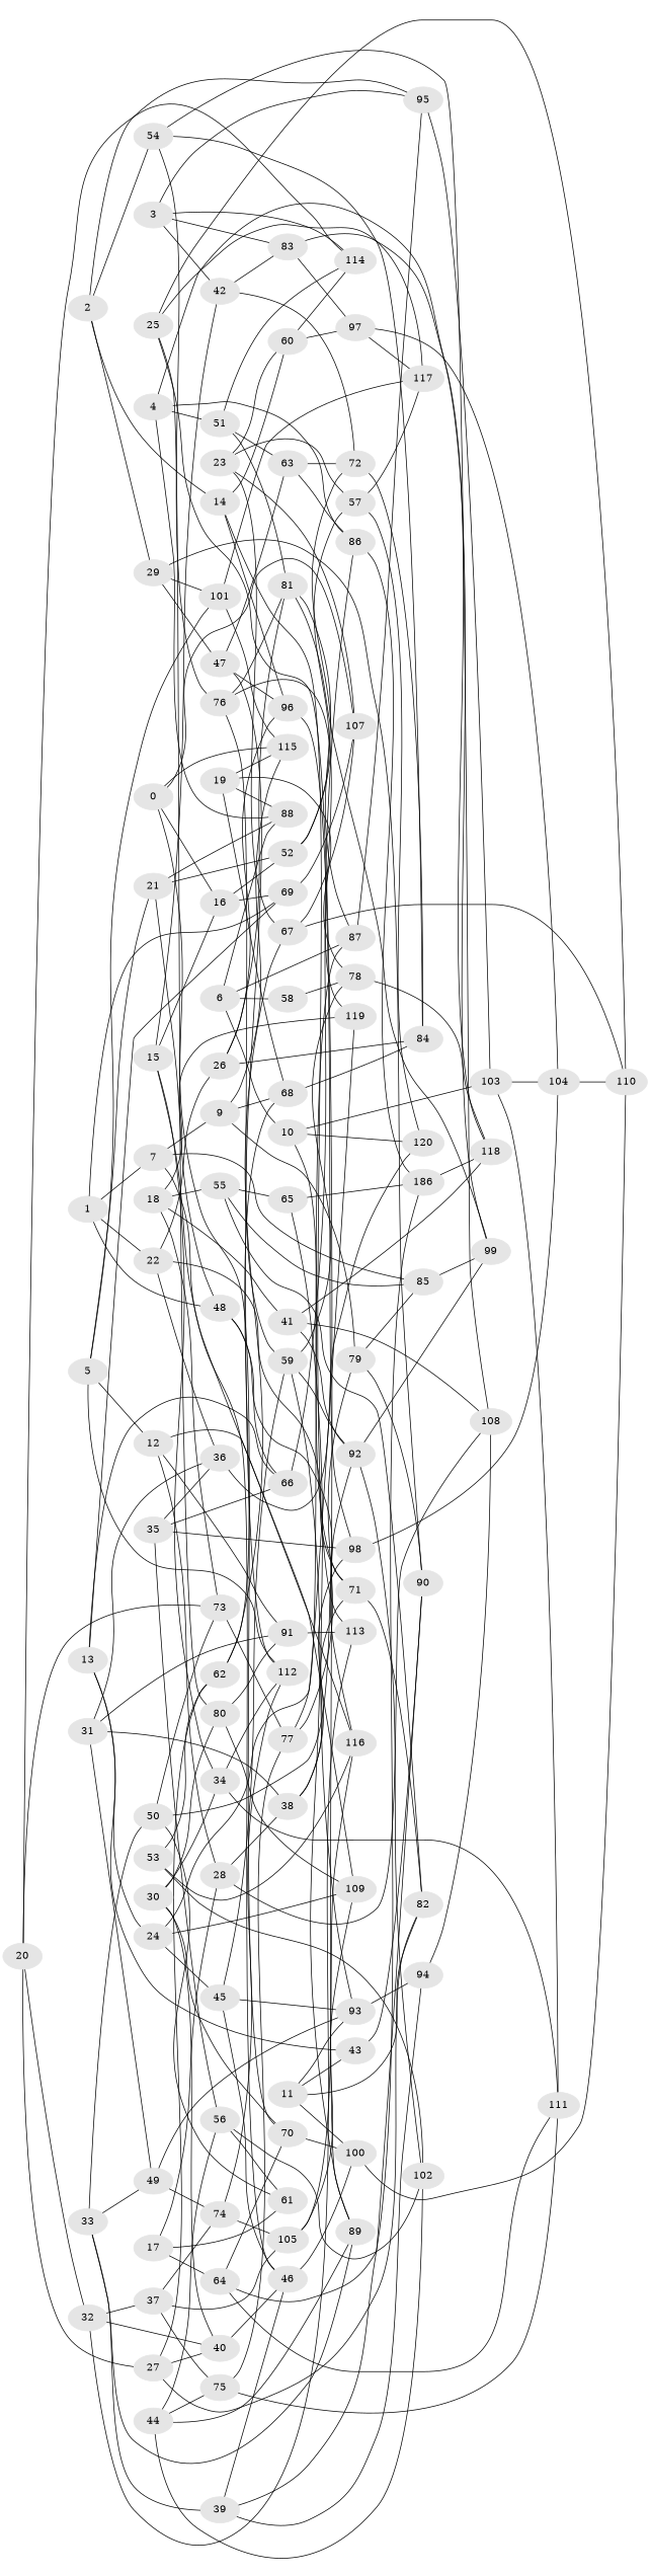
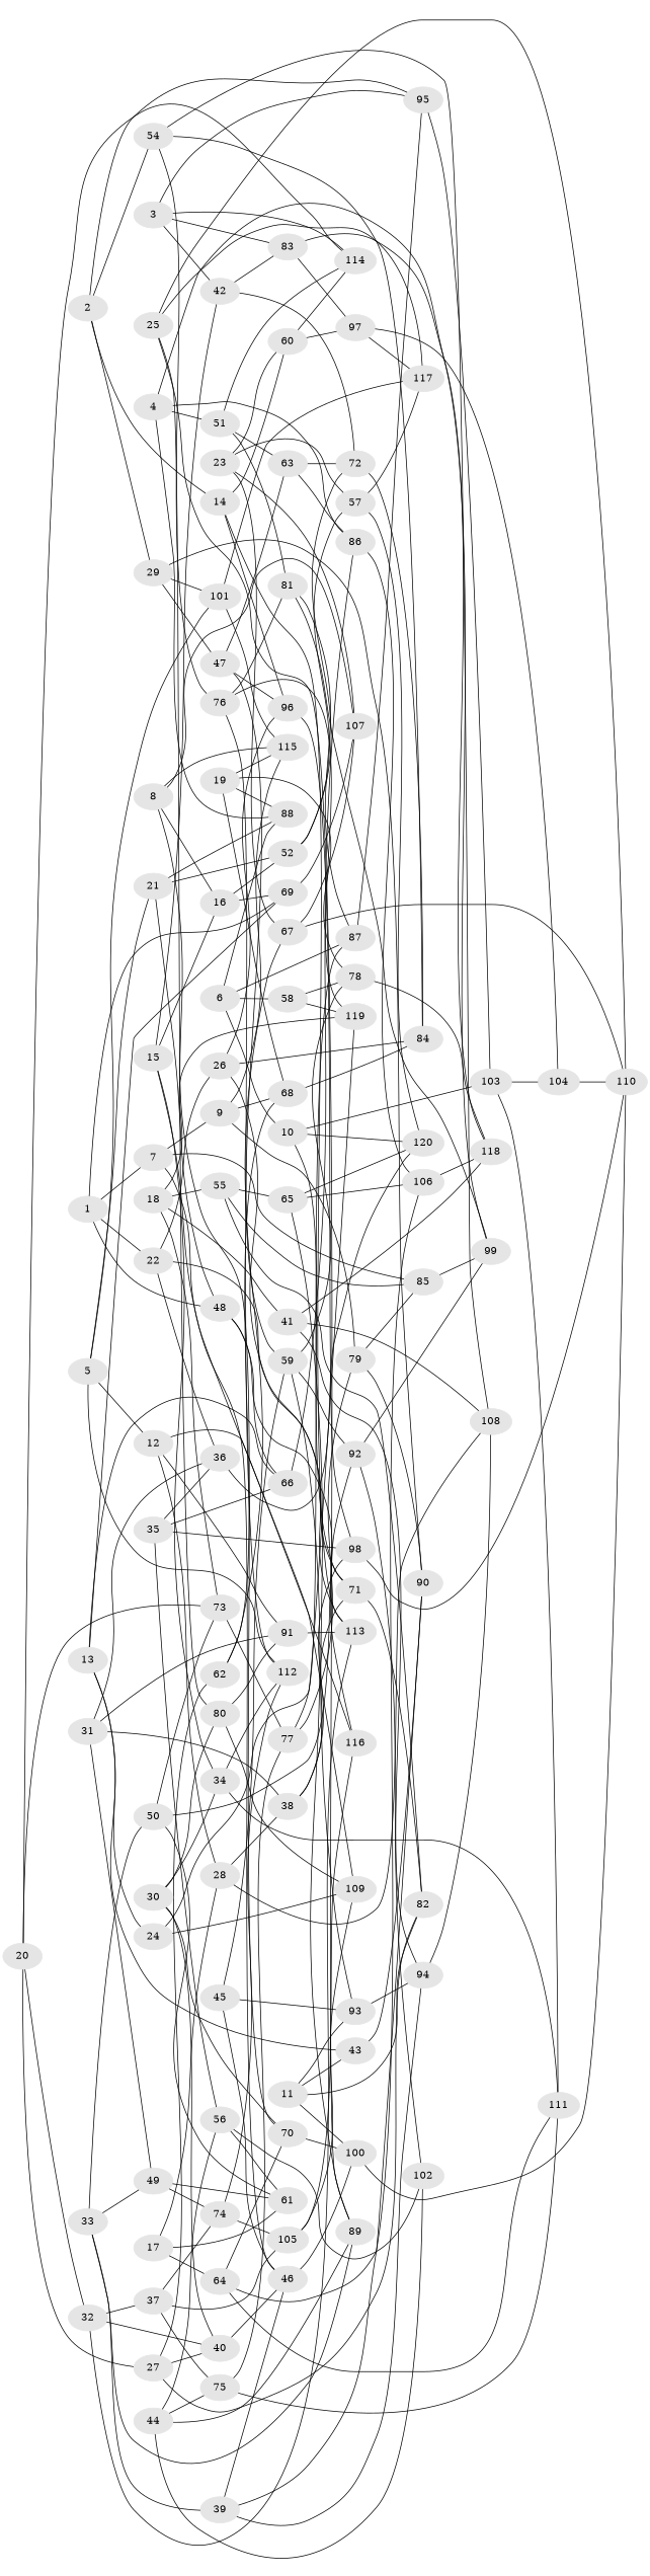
  graph {
    rankdir=LR
    node [color=gray90 style=filled]
    1
    7
    22
    48
    69
    9
    85
    109
    71
    26
    36
    116
    66
    107
    2
    14
    29
    54
    95
    60
    96
    113
    101
    47
    90
    84
    108
    76
    103
    3
    42
    83
    114
    72
    118
    97
    4
    51
    86
    88
    99
    63
    81
-   106 [label=186]
+   106
    5
    12
    21
    112
    28
    91
    52
    115
    117
    6
    10
    58
    87
    120
    119
    78
    68
    79
-   8 [label=0]
+   8
    16
    70
    100
    82
    111
    104
    11
    43
    93
    94
    110
    38
    13
    24
    45
    98
    15
    34
    46
    57
    17
    61
    64
-   53
    62
    102
    18
    41
    55
    73
    65
    77
    19
    20
    27
    32
    40
    37
    23
    67
    59
    25
    80
    89
    30
    31
    49
    74
    75
    105
    33
    39
    50
    92
    35
    56
    44
    1 -- 7
    1 -- 22
    1 -- 48
    1 -- 69
    7 -- 9
    7 -- 85
    7 -- 109
    22 -- 71
    22 -- 26
    22 -- 36
    48 -- 116
    48 -- 66
    69 -- 107
    9 -- 115
    9 -- 68
    9 -- 79
    85 -- 99
    71 -- 82
    26 -- 96
-   26 -- 81
+   26 -- 113
    26 -- 84
    36 -- 120
    66 -- 86
    2 -- 14
    2 -- 29
    2 -- 54
    2 -- 95
    14 -- 60
    14 -- 96
    14 -- 113
    29 -- 101
    29 -- 47
    29 -- 90
    54 -- 84
    54 -- 108
    54 -- 76
    95 -- 103
    60 -- 114
    60 -- 97
    96 -- 98
    101 -- 115
    101 -- 117
    47 -- 96
    47 -- 63
    47 -- 59
    76 -- 81
    76 -- 112
    76 -- 119
    103 -- 111
    103 -- 104
    3 -- 95
    3 -- 42
    3 -- 83
    3 -- 114
    42 -- 83
    42 -- 72
    83 -- 118
    83 -- 97
    72 -- 84
    97 -- 117
    97 -- 104
    4 -- 51
    4 -- 86
    4 -- 88
    4 -- 99
    51 -- 114
    51 -- 63
    51 -- 81
    86 -- 106
    63 -- 72
    63 -- 86
    81 -- 99
    81 -- 87
    106 -- 118
    5 -- 101
    5 -- 12
    5 -- 21
    5 -- 112
    12 -- 116
    12 -- 28
    12 -- 91
    21 -- 48
    21 -- 88
    21 -- 52
    28 -- 108
    28 -- 38
    91 -- 113
    52 -- 72
    52 -- 57
    6 -- 88
    6 -- 10
    6 -- 58
    6 -- 87
    10 -- 71
    10 -- 103
    10 -- 120
+   58 -- 119
    58 -- 78
    87 -- 95
    78 -- 118
    68 -- 84
    79 -- 85
    79 -- 90
    8 -- 107
    8 -- 115
    8 -- 16
    8 -- 70
    16 -- 69
    16 -- 52
    70 -- 100
    100 -- 110
    104 -- 110
    11 -- 100
    11 -- 82
    11 -- 43
    11 -- 93
    43 -- 90
    93 -- 94
    94 -- 108
    38 -- 71
    38 -- 98
    13 -- 69
    13 -- 66
    13 -- 43
    13 -- 24
    24 -- 109
    24 -- 119
-   24 -- 45
    45 -- 93
    45 -- 46
    45 -- 59
-   98 -- 104
+   98 -- 110
    15 -- 42
    15 -- 16
    15 -- 34
    15 -- 46
    34 -- 112
    34 -- 111
    46 -- 100
    57 -- 117
    57 -- 120
    17 -- 28
    17 -- 61
    17 -- 64
    64 -- 90
    64 -- 70
    64 -- 111
-   53 -- 116
-   53 -- 62
-   53 -- 102
    62 -- 68
    62 -- 67
    18 -- 119
    18 -- 41
    18 -- 55
    18 -- 73
    41 -- 108
    41 -- 118
-   41 -- 92
+   41 -- 94
    55 -- 85
    55 -- 82
    55 -- 65
    73 -- 77
    65 -- 106
+   65 -- 120
    65 -- 93
    77 -- 87
    77 -- 79
    19 -- 88
    19 -- 115
    19 -- 78
    19 -- 68
    20 -- 114
    20 -- 73
    20 -- 27
    20 -- 32
    27 -- 82
    27 -- 62
    27 -- 40
    32 -- 113
    32 -- 40
    32 -- 37
    40 -- 46
    37 -- 74
    37 -- 75
    37 -- 105
    23 -- 107
    23 -- 60
    23 -- 57
    23 -- 67
    67 -- 107
    67 -- 110
    59 -- 78
    59 -- 89
    59 -- 92
    25 -- 117
    25 -- 110
    25 -- 80
    25 -- 89
    80 -- 109
    80 -- 91
    30 -- 70
    30 -- 34
    30 -- 40
    30 -- 80
    31 -- 36
    31 -- 91
    31 -- 38
    31 -- 49
-   49 -- 93
+   49 -- 61
    49 -- 74
    74 -- 112
    74 -- 105
    75 -- 111
    75 -- 77
    105 -- 109
    105 -- 116
    33 -- 89
    33 -- 49
    33 -- 39
    33 -- 50
    39 -- 106
    39 -- 94
    39 -- 46
    50 -- 61
    50 -- 73
    50 -- 92
    92 -- 99
    92 -- 102
    35 -- 36
    35 -- 66
    35 -- 98
    35 -- 56
    56 -- 61
    56 -- 102
    44 -- 102
    44 -- 89
    44 -- 75
    44 -- 56
  }
